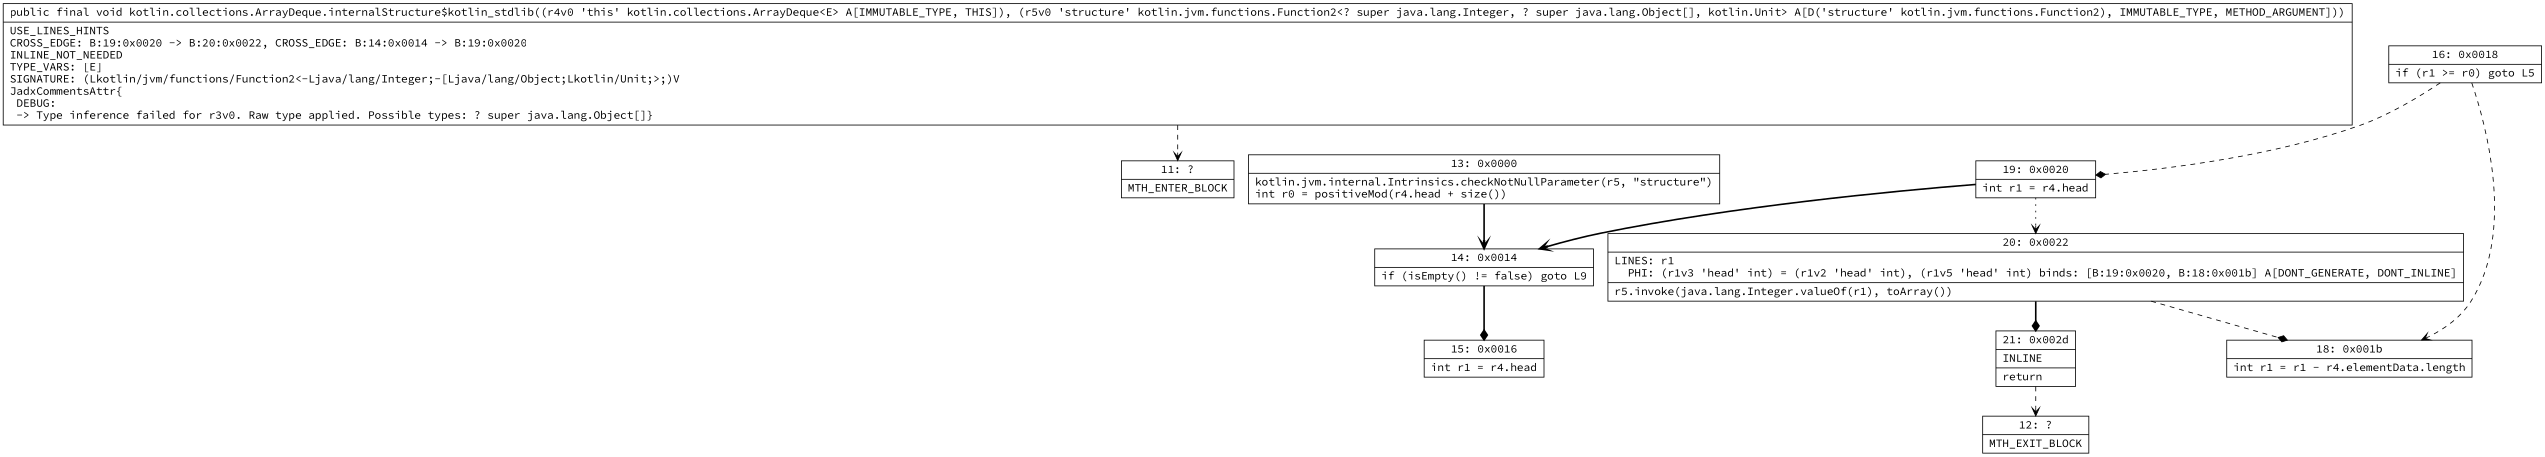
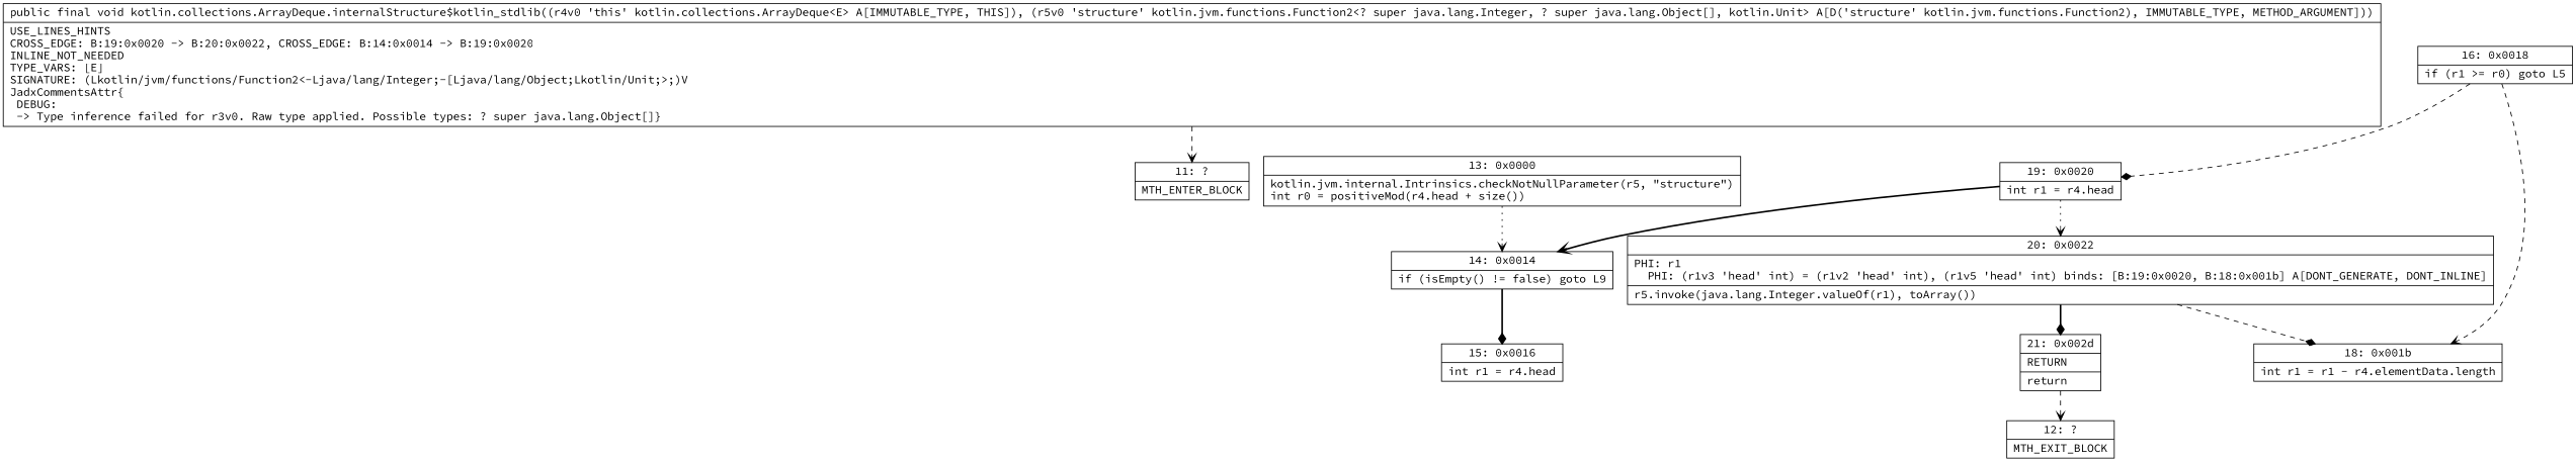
  digraph {
    fontname="Source Code Pro"
    node [fontname="Source Code Pro" shape=record]
    edge [arrowhead=vee fontname="Source Code Pro" style=dashed]
    n1 [label="{11\:\ ?|MTH_ENTER_BLOCK\l}"]
    n2 [label="{13\:\ 0x0000|kotlin.jvm.internal.Intrinsics.checkNotNullParameter(r5, \"structure\")\lint r0 = positiveMod(r4.head + size())\l}"]
    n3 [label="{14\:\ 0x0014|if (isEmpty() != false) goto L9\l}"]
    n4 [label="{15\:\ 0x0016|int r1 = r4.head\l}"]
    n5 [label="{19\:\ 0x0020|int r1 = r4.head\l}"]
-   n6 [label="{20\:\ 0x0022|LINES: r1 \l  PHI: (r1v3 'head' int) = (r1v2 'head' int), (r1v5 'head' int) binds: [B:19:0x0020, B:18:0x001b] A[DONT_GENERATE, DONT_INLINE]\l|r5.invoke(java.lang.Integer.valueOf(r1), toArray())\l}"]
+   n6 [label="{20\:\ 0x0022|PHI: r1 \l  PHI: (r1v3 'head' int) = (r1v2 'head' int), (r1v5 'head' int) binds: [B:19:0x0020, B:18:0x001b] A[DONT_GENERATE, DONT_INLINE]\l|r5.invoke(java.lang.Integer.valueOf(r1), toArray())\l}"]
    n7 [label="{16\:\ 0x0018|if (r1 \>= r0) goto L5\l}"]
    n8 [label="{18\:\ 0x001b|int r1 = r1 \- r4.elementData.length\l}"]
-   n9 [label="{21\:\ 0x002d|INLINE\l|return\l}"]
+   n9 [label="{21\:\ 0x002d|RETURN\l|return\l}"]
    n10 [label="{12\:\ ?|MTH_EXIT_BLOCK\l}"]
    n11 [label="{public final void kotlin.collections.ArrayDeque.internalStructure$kotlin_stdlib((r4v0 'this' kotlin.collections.ArrayDeque\<E\> A[IMMUTABLE_TYPE, THIS]), (r5v0 'structure' kotlin.jvm.functions.Function2\<? super java.lang.Integer, ? super java.lang.Object[], kotlin.Unit\> A[D('structure' kotlin.jvm.functions.Function2), IMMUTABLE_TYPE, METHOD_ARGUMENT]))  | USE_LINES_HINTS\lCROSS_EDGE: B:19:0x0020 \-\> B:20:0x0022, CROSS_EDGE: B:14:0x0014 \-\> B:19:0x0020\lINLINE_NOT_NEEDED\lTYPE_VARS: [E]\lSIGNATURE: (Lkotlin\/jvm\/functions\/Function2\<\-Ljava\/lang\/Integer;\-[Ljava\/lang\/Object;Lkotlin\/Unit;\>;)V\lJadxCommentsAttr\{\l DEBUG: \l \-\> Type inference failed for r3v0. Raw type applied. Possible types: ? super java.lang.Object[]\}\l}"]
-   n2 -> n3 [style=bold]
+   n2 -> n3 [style=dotted]
    n3 -> n4 [arrowhead=diamond style=bold]
    n5 -> n3 [style=bold]
    n5 -> n6 [style=dotted]
    n6 -> n8 [arrowhead=diamond]
    n6 -> n9 [arrowhead=diamond style=bold]
    n7 -> n5 [arrowhead=diamond]
    n7 -> n8
    n9 -> n10
    n11 -> n1
  }
